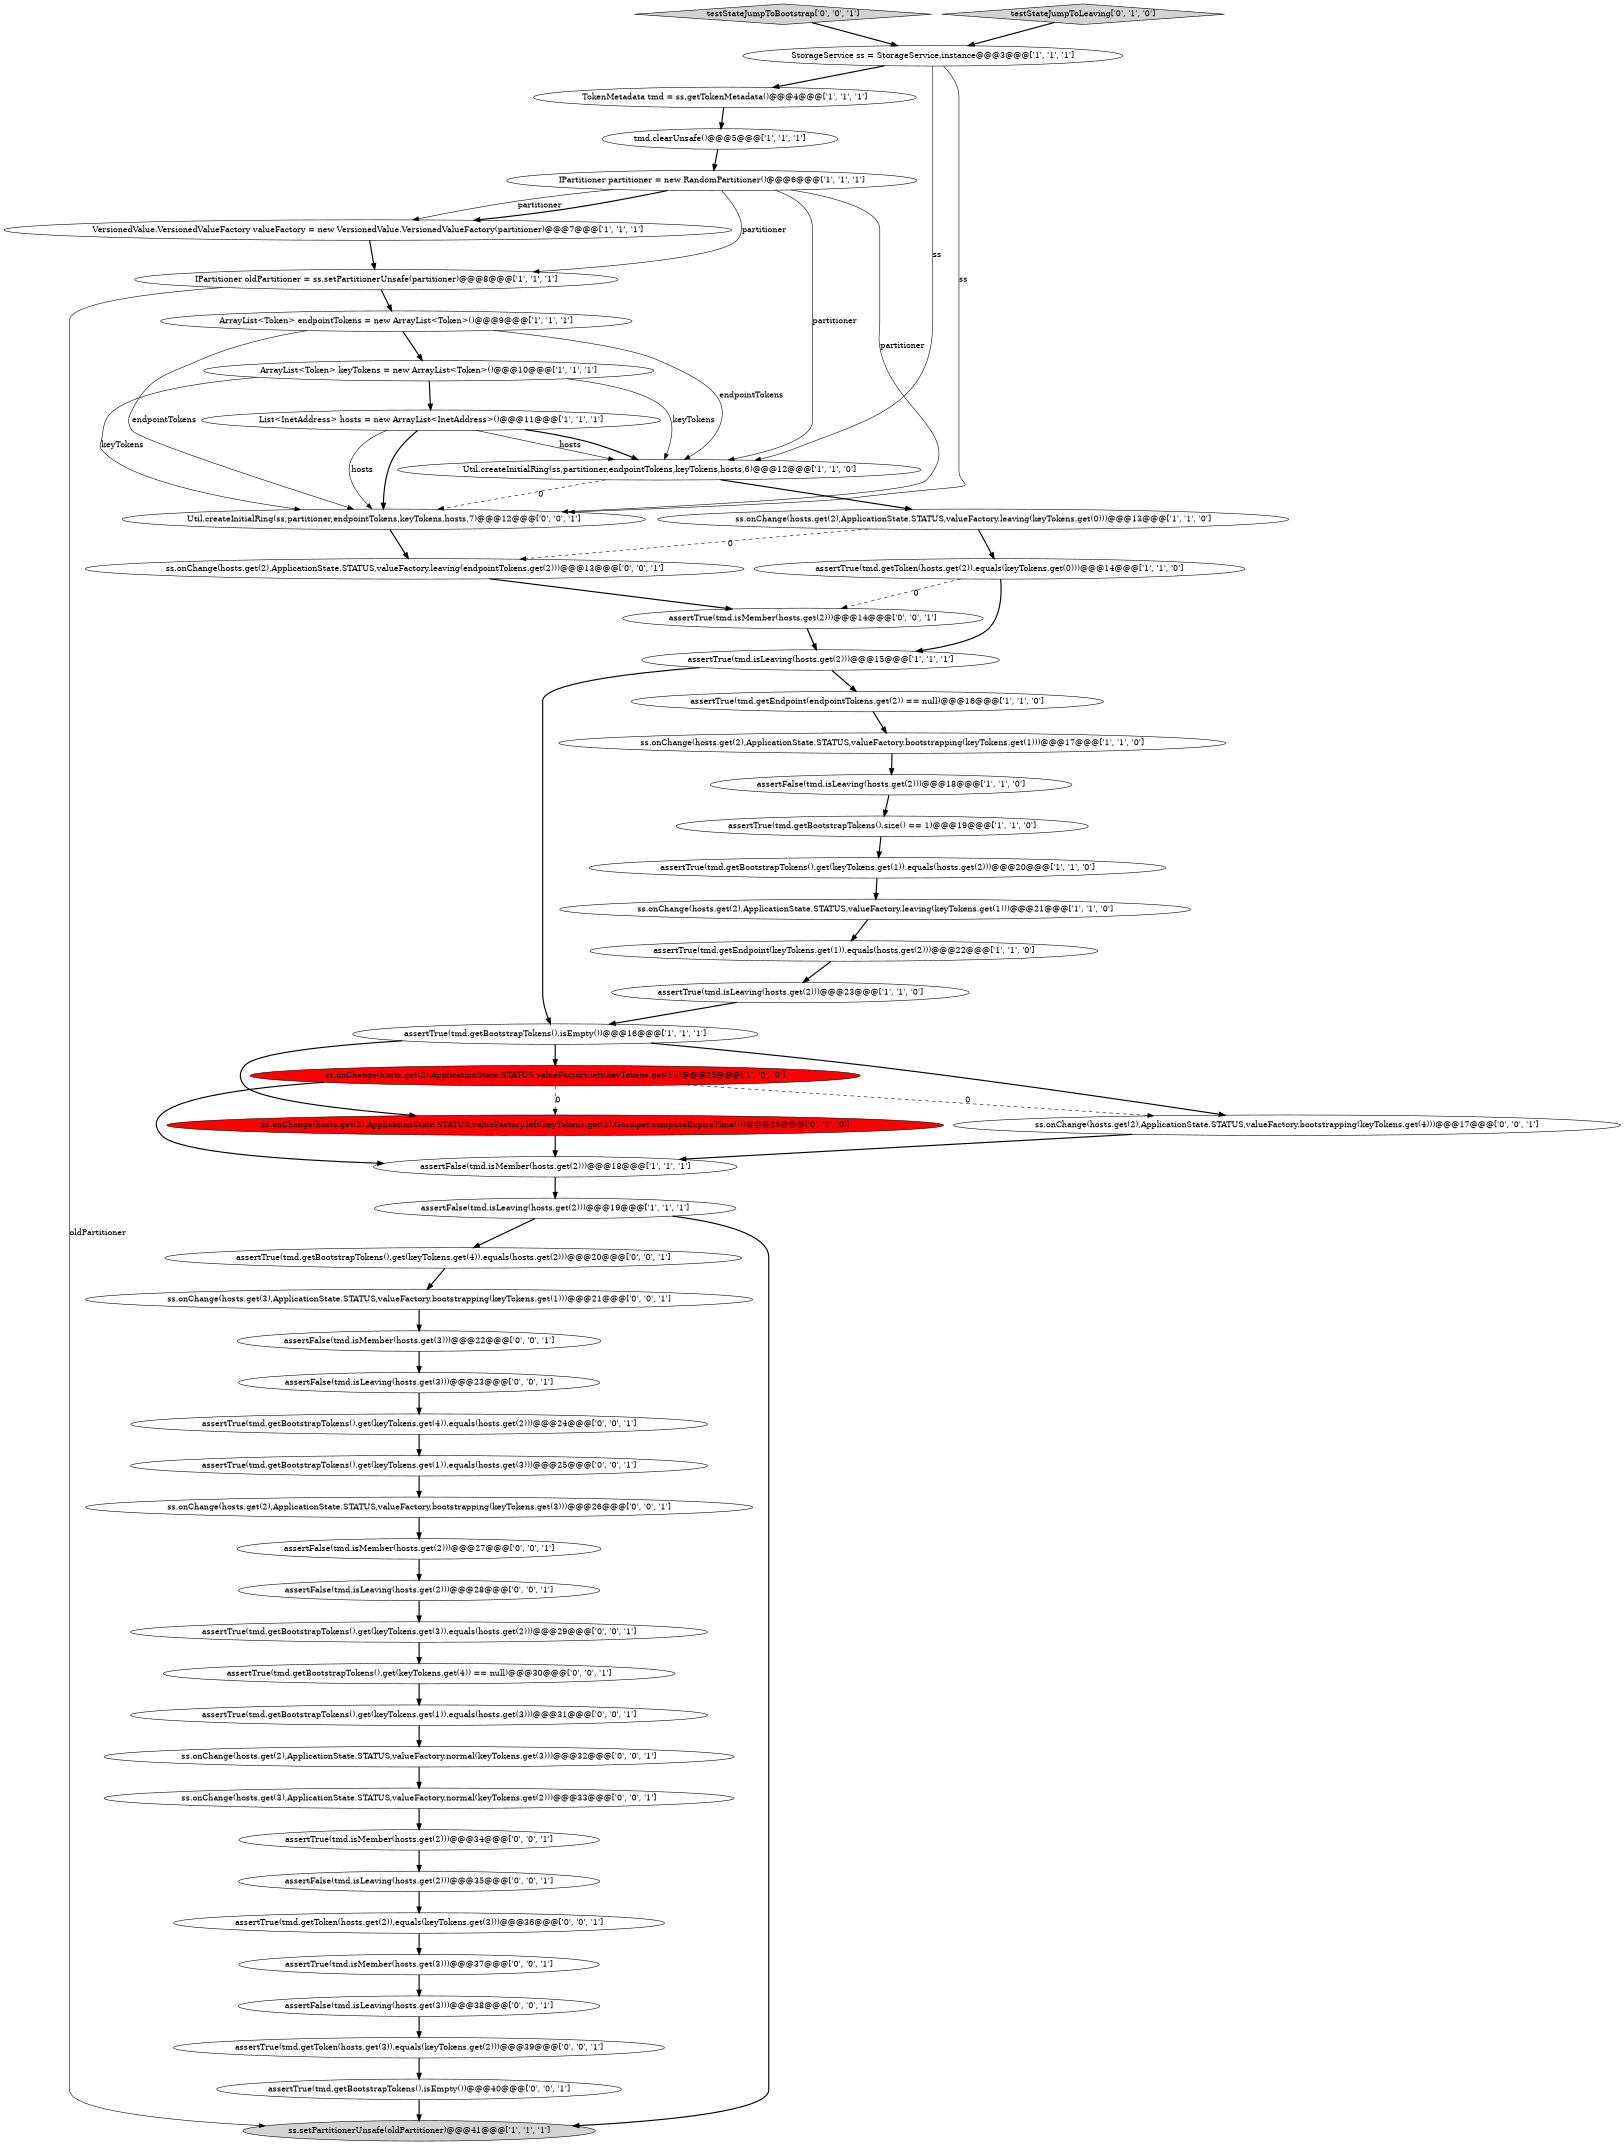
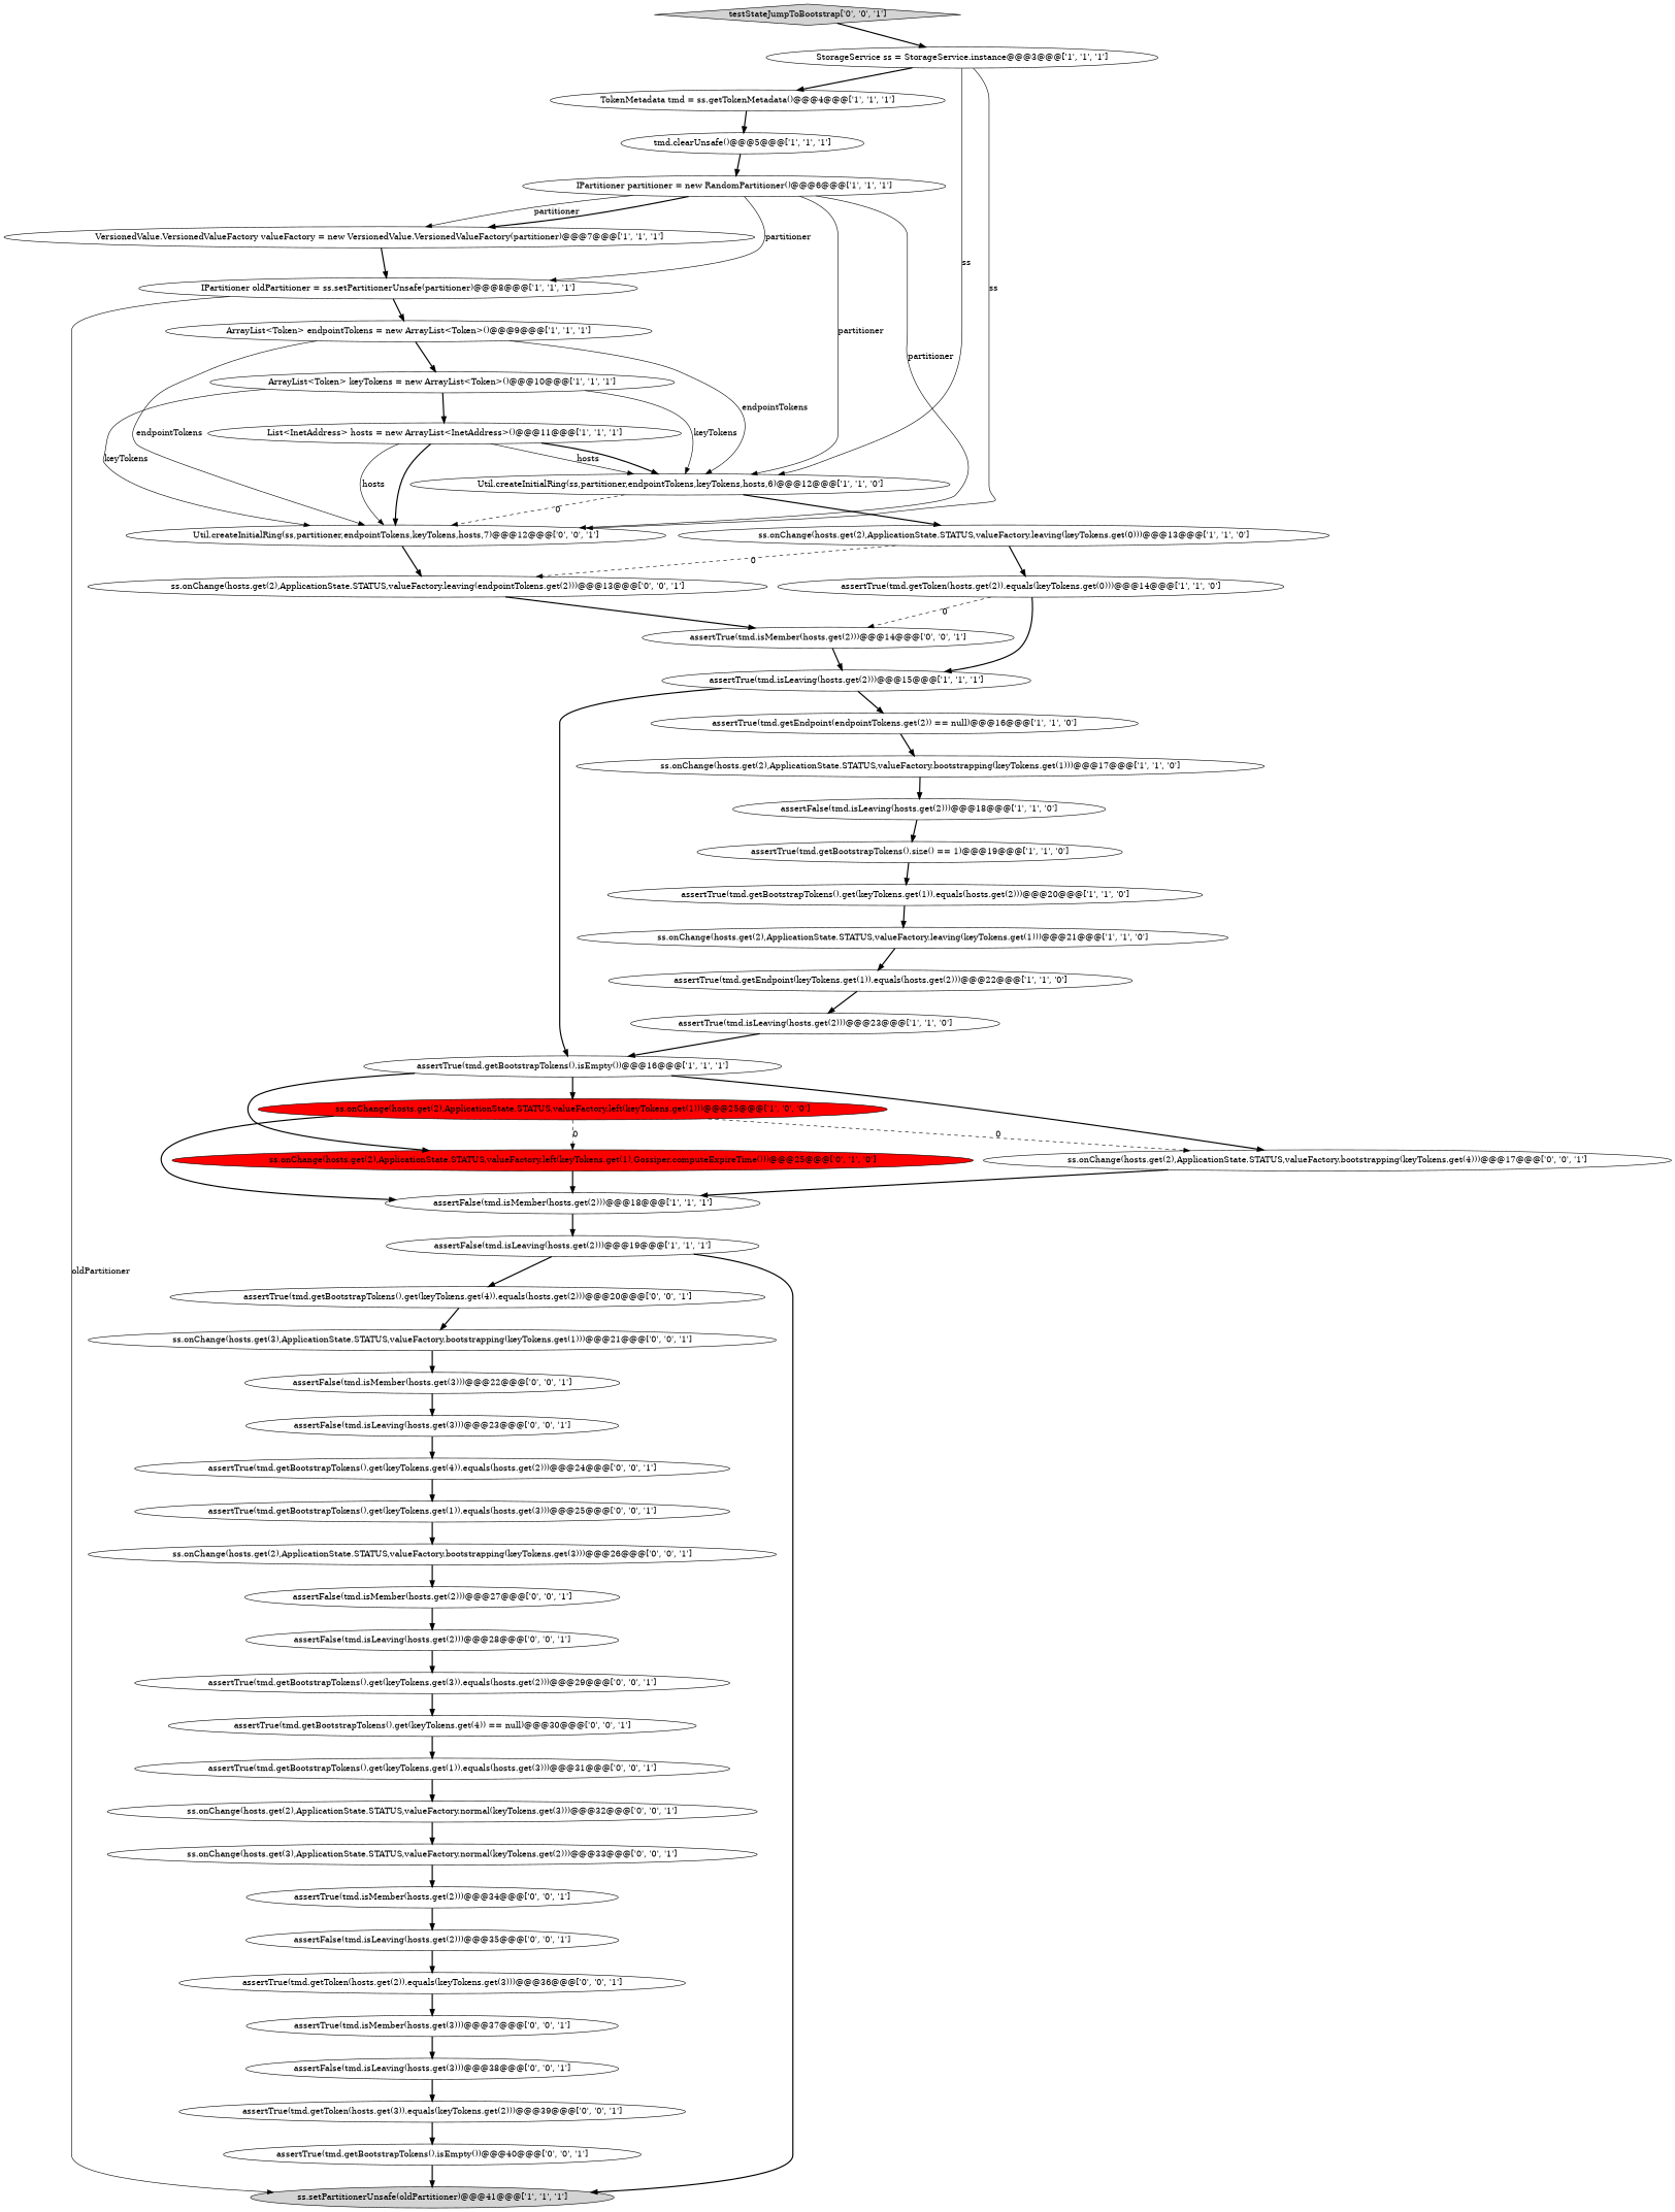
  digraph {
    node [fillcolor=white shape=ellipse style=filled]
    edge [style=bold]
    n1 [label="Util.createInitialRing(ss,partitioner,endpointTokens,keyTokens,hosts,6)@@@12@@@['1', '1', '0']"]
    n2 [label="ss.onChange(hosts.get(2),ApplicationState.STATUS,valueFactory.leaving(keyTokens.get(0)))@@@13@@@['1', '1', '0']"]
    n3 [label="Util.createInitialRing(ss,partitioner,endpointTokens,keyTokens,hosts,7)@@@12@@@['0', '0', '1']"]
    n4 [label="ss.onChange(hosts.get(2),ApplicationState.STATUS,valueFactory.leaving(endpointTokens.get(2)))@@@13@@@['0', '0', '1']"]
    n5 [label="assertTrue(tmd.getToken(hosts.get(2)).equals(keyTokens.get(0)))@@@14@@@['1', '1', '0']"]
    n6 [label="ss.onChange(hosts.get(3),ApplicationState.STATUS,valueFactory.normal(keyTokens.get(2)))@@@33@@@['0', '0', '1']"]
    n7 [label="assertTrue(tmd.isMember(hosts.get(2)))@@@34@@@['0', '0', '1']"]
    n8 [label="assertFalse(tmd.isLeaving(hosts.get(2)))@@@35@@@['0', '0', '1']"]
    n9 [label="IPartitioner oldPartitioner = ss.setPartitionerUnsafe(partitioner)@@@8@@@['1', '1', '1']"]
    n10 [label="ArrayList<Token> endpointTokens = new ArrayList<Token>()@@@9@@@['1', '1', '1']"]
    n11 [fillcolor=lightgray label="ss.setPartitionerUnsafe(oldPartitioner)@@@41@@@['1', '1', '1']"]
    n12 [label="ArrayList<Token> keyTokens = new ArrayList<Token>()@@@10@@@['1', '1', '1']"]
    n13 [label="assertTrue(tmd.getEndpoint(endpointTokens.get(2)) == null)@@@16@@@['1', '1', '0']"]
    n14 [label="ss.onChange(hosts.get(2),ApplicationState.STATUS,valueFactory.bootstrapping(keyTokens.get(1)))@@@17@@@['1', '1', '0']"]
    n15 [label="assertFalse(tmd.isLeaving(hosts.get(2)))@@@18@@@['1', '1', '0']"]
    n16 [label="assertTrue(tmd.isMember(hosts.get(2)))@@@14@@@['0', '0', '1']"]
    n17 [label="assertTrue(tmd.isLeaving(hosts.get(2)))@@@15@@@['1', '1', '1']"]
    n18 [label="IPartitioner partitioner = new RandomPartitioner()@@@6@@@['1', '1', '1']"]
    n19 [label="VersionedValue.VersionedValueFactory valueFactory = new VersionedValue.VersionedValueFactory(partitioner)@@@7@@@['1', '1', '1']"]
    n20 [label="assertTrue(tmd.getBootstrapTokens().size() == 1)@@@19@@@['1', '1', '0']"]
    n21 [label="assertTrue(tmd.getBootstrapTokens().get(keyTokens.get(1)).equals(hosts.get(2)))@@@20@@@['1', '1', '0']"]
    n22 [label="ss.onChange(hosts.get(2),ApplicationState.STATUS,valueFactory.leaving(keyTokens.get(1)))@@@21@@@['1', '1', '0']"]
    n23 [label="assertFalse(tmd.isMember(hosts.get(2)))@@@18@@@['1', '1', '1']"]
    n24 [label="assertFalse(tmd.isLeaving(hosts.get(2)))@@@19@@@['1', '1', '1']"]
    n25 [label="assertTrue(tmd.getBootstrapTokens().get(keyTokens.get(4)).equals(hosts.get(2)))@@@20@@@['0', '0', '1']"]
    n26 [label="assertTrue(tmd.getEndpoint(keyTokens.get(1)).equals(hosts.get(2)))@@@22@@@['1', '1', '0']"]
    n27 [label="assertTrue(tmd.isLeaving(hosts.get(2)))@@@23@@@['1', '1', '0']"]
    n28 [label="StorageService ss = StorageService.instance@@@3@@@['1', '1', '1']"]
    n29 [label="TokenMetadata tmd = ss.getTokenMetadata()@@@4@@@['1', '1', '1']"]
    n30 [label="assertTrue(tmd.isMember(hosts.get(3)))@@@37@@@['0', '0', '1']"]
    n31 [label="assertFalse(tmd.isLeaving(hosts.get(3)))@@@38@@@['0', '0', '1']"]
    n32 [label="assertTrue(tmd.getToken(hosts.get(3)).equals(keyTokens.get(2)))@@@39@@@['0', '0', '1']"]
    n33 [label="assertTrue(tmd.getToken(hosts.get(2)).equals(keyTokens.get(3)))@@@36@@@['0', '0', '1']"]
    n34 [fillcolor=lightgray label="testStateJumpToBootstrap['0', '0', '1']" shape=diamond]
    n35 [label="ss.onChange(hosts.get(2),ApplicationState.STATUS,valueFactory.bootstrapping(keyTokens.get(3)))@@@26@@@['0', '0', '1']"]
    n36 [label="assertFalse(tmd.isMember(hosts.get(2)))@@@27@@@['0', '0', '1']"]
    n37 [label="assertFalse(tmd.isLeaving(hosts.get(2)))@@@28@@@['0', '0', '1']"]
    n38 [label="ss.onChange(hosts.get(2),ApplicationState.STATUS,valueFactory.normal(keyTokens.get(3)))@@@32@@@['0', '0', '1']"]
    n39 [label="assertTrue(tmd.getBootstrapTokens().isEmpty())@@@40@@@['0', '0', '1']"]
    n40 [label="assertTrue(tmd.getBootstrapTokens().isEmpty())@@@16@@@['1', '1', '1']"]
    n41 [fillcolor=red label="ss.onChange(hosts.get(2),ApplicationState.STATUS,valueFactory.left(keyTokens.get(1)))@@@25@@@['1', '0', '0']"]
    n42 [label="ss.onChange(hosts.get(2),ApplicationState.STATUS,valueFactory.bootstrapping(keyTokens.get(4)))@@@17@@@['0', '0', '1']"]
    n43 [fillcolor=red label="ss.onChange(hosts.get(2),ApplicationState.STATUS,valueFactory.left(keyTokens.get(1),Gossiper.computeExpireTime()))@@@25@@@['0', '1', '0']"]
    n44 [label="assertTrue(tmd.getBootstrapTokens().get(keyTokens.get(3)).equals(hosts.get(2)))@@@29@@@['0', '0', '1']"]
    n45 [label="assertTrue(tmd.getBootstrapTokens().get(keyTokens.get(4)) == null)@@@30@@@['0', '0', '1']"]
    n46 [label="List<InetAddress> hosts = new ArrayList<InetAddress>()@@@11@@@['1', '1', '1']"]
    n47 [label="tmd.clearUnsafe()@@@5@@@['1', '1', '1']"]
    n48 [label="ss.onChange(hosts.get(3),ApplicationState.STATUS,valueFactory.bootstrapping(keyTokens.get(1)))@@@21@@@['0', '0', '1']"]
    n49 [label="assertTrue(tmd.getBootstrapTokens().get(keyTokens.get(4)).equals(hosts.get(2)))@@@24@@@['0', '0', '1']"]
    n50 [label="assertTrue(tmd.getBootstrapTokens().get(keyTokens.get(1)).equals(hosts.get(3)))@@@25@@@['0', '0', '1']"]
-   n51 [fillcolor=lightgray label="testStateJumpToLeaving['0', '1', '0']" shape=diamond]
    n52 [label="assertTrue(tmd.getBootstrapTokens().get(keyTokens.get(1)).equals(hosts.get(3)))@@@31@@@['0', '0', '1']"]
    n53 [label="assertFalse(tmd.isMember(hosts.get(3)))@@@22@@@['0', '0', '1']"]
    n54 [label="assertFalse(tmd.isLeaving(hosts.get(3)))@@@23@@@['0', '0', '1']"]
    n1 -> n2
    n1 -> n3 [label=0 style=dashed]
    n2 -> n4 [label=0 style=dashed]
    n2 -> n5
    n3 -> n4
    n4 -> n16
    n5 -> n16 [label=0 style=dashed]
    n5 -> n17
    n6 -> n7
    n7 -> n8
    n8 -> n33
    n9 -> n10
    n9 -> n11 [label=oldPartitioner style=solid]
    n10 -> n1 [label=endpointTokens style=solid]
    n10 -> n3 [label=endpointTokens style=solid]
    n10 -> n12
    n12 -> n1 [label=keyTokens style=solid]
    n12 -> n3 [label=keyTokens style=solid]
    n12 -> n46
    n13 -> n14
    n14 -> n15
    n15 -> n20
    n16 -> n17
    n17 -> n13
    n17 -> n40
    n18 -> n1 [label=partitioner style=solid]
    n18 -> n3 [label=partitioner style=solid]
    n18 -> n9 [label=partitioner style=solid]
    n18 -> n19 [label=partitioner style=solid]
    n18 -> n19
    n19 -> n9
    n20 -> n21
    n21 -> n22
    n22 -> n26
    n23 -> n24
    n24 -> n11
    n24 -> n25
    n25 -> n48
    n26 -> n27
    n27 -> n40
    n28 -> n1 [label=ss style=solid]
    n28 -> n3 [label=ss style=solid]
    n28 -> n29
    n29 -> n47
    n30 -> n31
    n31 -> n32
    n32 -> n39
    n33 -> n30
    n34 -> n28
    n35 -> n36
    n36 -> n37
    n37 -> n44
    n38 -> n6
    n39 -> n11
    n40 -> n41
    n40 -> n42
    n40 -> n43
    n41 -> n23
    n41 -> n42 [label=0 style=dashed]
    n41 -> n43 [label=0 style=dashed]
    n42 -> n23
    n43 -> n23
    n44 -> n45
    n45 -> n52
    n46 -> n1 [label=hosts style=solid]
    n46 -> n1
    n46 -> n3 [label=hosts style=solid]
    n46 -> n3
    n47 -> n18
    n48 -> n53
    n49 -> n50
    n50 -> n35
-   n51 -> n28
    n52 -> n38
    n53 -> n54
    n54 -> n49
  }
